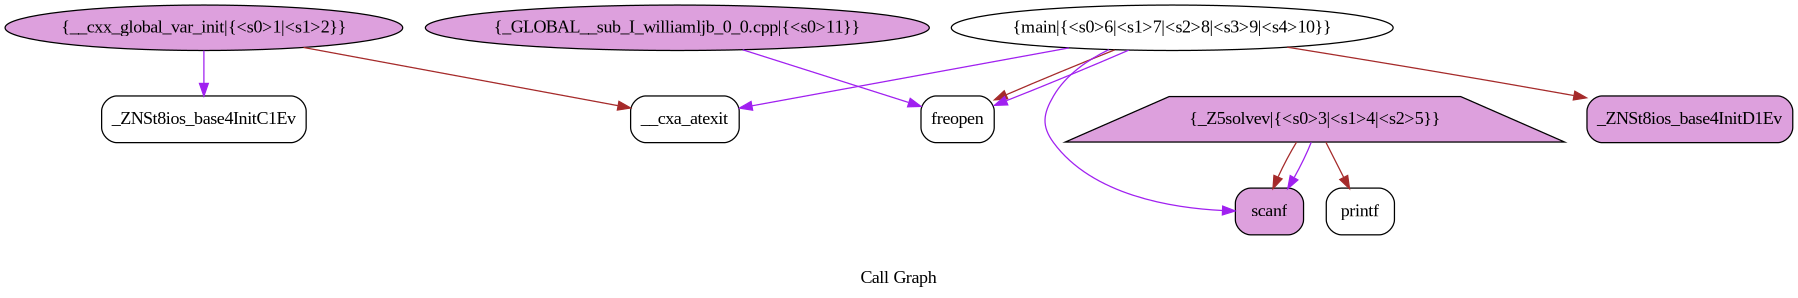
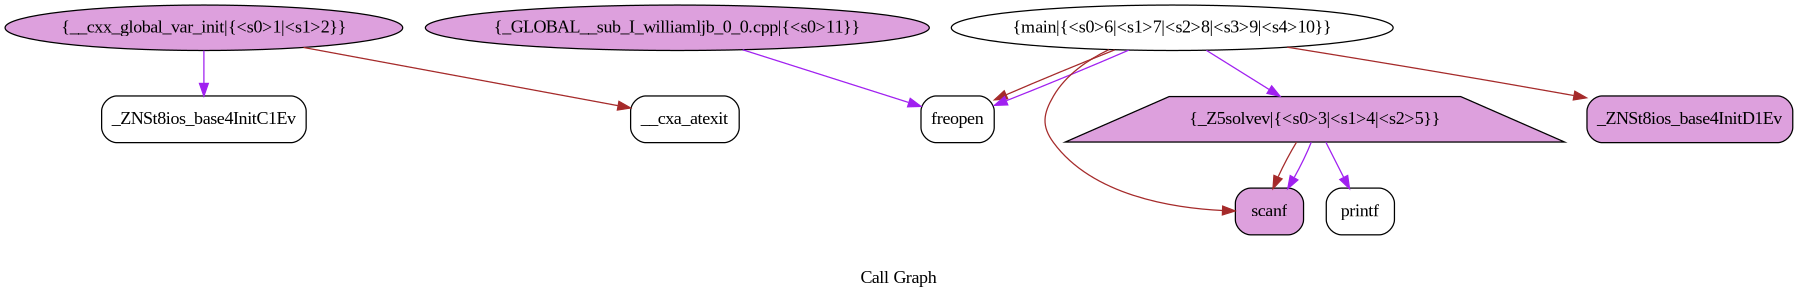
  digraph {
    fontname="Liberation Serif"
    label="Call Graph"
    node [fillcolor=plum fontname="Liberation Serif" shape=Mrecord style=filled]
    edge [color=purple fontname="Liberation Serif" tailport=s0]
    n1 [label="{__cxx_global_var_init|{<s0>1|<s1>2}}" shape=ellipse]
    n2 [fillcolor=white label="{_ZNSt8ios_base4InitC1Ev}"]
    n3 [fillcolor=white label="{__cxa_atexit}"]
    n4 [fillcolor=white label="{main|{<s0>6|<s1>7|<s2>8|<s3>9|<s4>10}}" shape=ellipse]
    n5 [fillcolor=white label="{freopen}"]
    n6 [label="{scanf}"]
    n7 [label="{_Z5solvev|{<s0>3|<s1>4|<s2>5}}" shape=trapezium]
    n8 [label="{_ZNSt8ios_base4InitD1Ev}"]
    n9 [fillcolor=white label="{printf}"]
    n10 [label="{_GLOBAL__sub_I_williamljb_0_0.cpp|{<s0>11}}" shape=ellipse]
    n1 -> n2
    n1 -> n3 [color=brown tailport=s1]
    n4 -> n5 [color=brown]
    n4 -> n5 [tailport=s1]
-   n4 -> n6 [tailport=s2]
-   n4 -> n3 [tailport=s4]
+   n4 -> n6 [color=brown tailport=s2]
+   n4 -> n7 [tailport=s4]
    n4 -> n8 [color=brown tailport=s3]
    n7 -> n6 [color=brown]
    n7 -> n6 [tailport=s1]
-   n7 -> n9 [color=brown tailport=s2]
+   n7 -> n9 [tailport=s2]
    n10 -> n5
  }
